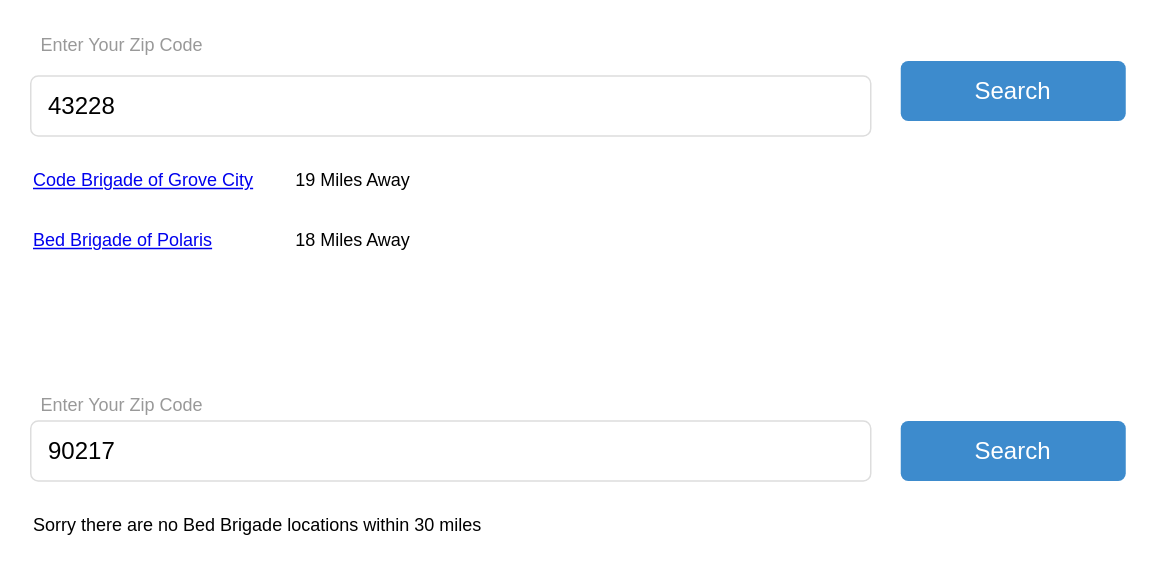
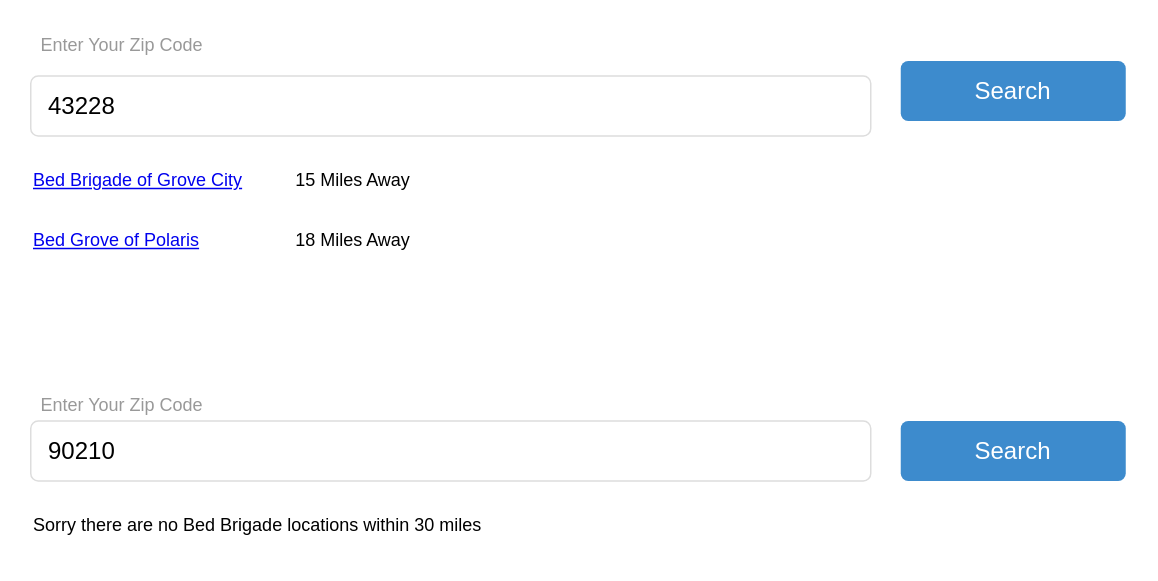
  <mxCell id="0" style=";html=1;" />
  <mxCell id="1" style=";html=1;" parent="0" />
  <mxCell id="2" value="Enter Your Zip Code" style="html=1;shadow=0;dashed=0;shape=mxgraph.bootstrap.rect;strokeColor=none;fillColor=none;fontColor=#999999;align=left;spacingLeft=5;whiteSpace=wrap;rounded=0;" parent="1" vertex="1"><mxGeometry x="20" y="20" width="200" height="20" as="geometry" /></mxCell>
  <mxCell id="3" value="43228" style="html=1;shadow=0;dashed=0;shape=mxgraph.bootstrap.rrect;rSize=5;strokeColor=#dddddd;;align=left;spacingLeft=10;fontSize=16;whiteSpace=wrap;rounded=0;" parent="1" vertex="1"><mxGeometry x="20" y="50" width="560" height="40" as="geometry" /></mxCell>
  <mxCell id="4" value="Search" style="html=1;shadow=0;dashed=0;shape=mxgraph.bootstrap.rrect;align=center;rSize=5;strokeColor=none;fillColor=#3D8BCD;fontColor=#ffffff;fontSize=16;whiteSpace=wrap;rounded=0;" parent="1" vertex="1"><mxGeometry x="600" y="40" width="150" height="40" as="geometry" /></mxCell>
- <mxCell id="5" value="Code Brigade of Grove City" style="text;html=1;strokeColor=none;fillColor=none;whiteSpace=wrap;align=left;verticalAlign=middle;fontColor=#0000EE;fontStyle=4;" vertex="1" parent="1"><mxGeometry x="20" y="100" width="200" height="40" as="geometry" /></mxCell>
- <mxCell id="6" value="Bed Brigade of Polaris" style="text;html=1;strokeColor=none;fillColor=none;whiteSpace=wrap;align=left;verticalAlign=middle;fontColor=#0000EE;fontStyle=4;" vertex="1" parent="1"><mxGeometry x="20" y="140" width="200" height="40" as="geometry" /></mxCell>
- <mxCell id="7" value="19 Miles Away" style="text;strokeColor=none;align=center;fillColor=none;html=1;verticalAlign=middle;whiteSpace=wrap;rounded=0;" vertex="1" parent="1"><mxGeometry x="180" y="105" width="110" height="30" as="geometry" /></mxCell>
+ <mxCell id="5" value="Bed Brigade of Grove City" style="text;html=1;strokeColor=none;fillColor=none;whiteSpace=wrap;align=left;verticalAlign=middle;fontColor=#0000EE;fontStyle=4;" vertex="1" parent="1"><mxGeometry x="20" y="100" width="200" height="40" as="geometry" /></mxCell>
+ <mxCell id="6" value="Bed Grove of Polaris" style="text;html=1;strokeColor=none;fillColor=none;whiteSpace=wrap;align=left;verticalAlign=middle;fontColor=#0000EE;fontStyle=4;" vertex="1" parent="1"><mxGeometry x="20" y="140" width="200" height="40" as="geometry" /></mxCell>
+ <mxCell id="7" value="15 Miles Away" style="text;strokeColor=none;align=center;fillColor=none;html=1;verticalAlign=middle;whiteSpace=wrap;rounded=0;" vertex="1" parent="1"><mxGeometry x="180" y="105" width="110" height="30" as="geometry" /></mxCell>
  <mxCell id="8" value="18 Miles Away" style="text;strokeColor=none;align=center;fillColor=none;html=1;verticalAlign=middle;whiteSpace=wrap;rounded=0;" vertex="1" parent="1"><mxGeometry x="180" y="145" width="110" height="30" as="geometry" /></mxCell>
  <mxCell id="9" value="Enter Your Zip Code" style="html=1;shadow=0;dashed=0;shape=mxgraph.bootstrap.rect;strokeColor=none;fillColor=none;fontColor=#999999;align=left;spacingLeft=5;whiteSpace=wrap;rounded=0;" vertex="1" parent="1"><mxGeometry x="20" y="260" width="200" height="20" as="geometry" /></mxCell>
- <mxCell id="10" value="90217" style="html=1;shadow=0;dashed=0;shape=mxgraph.bootstrap.rrect;rSize=5;strokeColor=#dddddd;;align=left;spacingLeft=10;fontSize=16;whiteSpace=wrap;rounded=0;" vertex="1" parent="1"><mxGeometry x="20" y="280" width="560" height="40" as="geometry" /></mxCell>
+ <mxCell id="10" value="90210" style="html=1;shadow=0;dashed=0;shape=mxgraph.bootstrap.rrect;rSize=5;strokeColor=#dddddd;;align=left;spacingLeft=10;fontSize=16;whiteSpace=wrap;rounded=0;" vertex="1" parent="1"><mxGeometry x="20" y="280" width="560" height="40" as="geometry" /></mxCell>
  <mxCell id="11" value="Search" style="html=1;shadow=0;dashed=0;shape=mxgraph.bootstrap.rrect;align=center;rSize=5;strokeColor=none;fillColor=#3D8BCD;fontColor=#ffffff;fontSize=16;whiteSpace=wrap;rounded=0;" vertex="1" parent="1"><mxGeometry x="600" y="280" width="150" height="40" as="geometry" /></mxCell>
  <mxCell id="12" value="Sorry there are no Bed Brigade locations within 30 miles" style="text;strokeColor=none;align=left;fillColor=none;html=1;verticalAlign=middle;whiteSpace=wrap;rounded=0;" vertex="1" parent="1"><mxGeometry x="20" y="335" width="490" height="30" as="geometry" /></mxCell>
